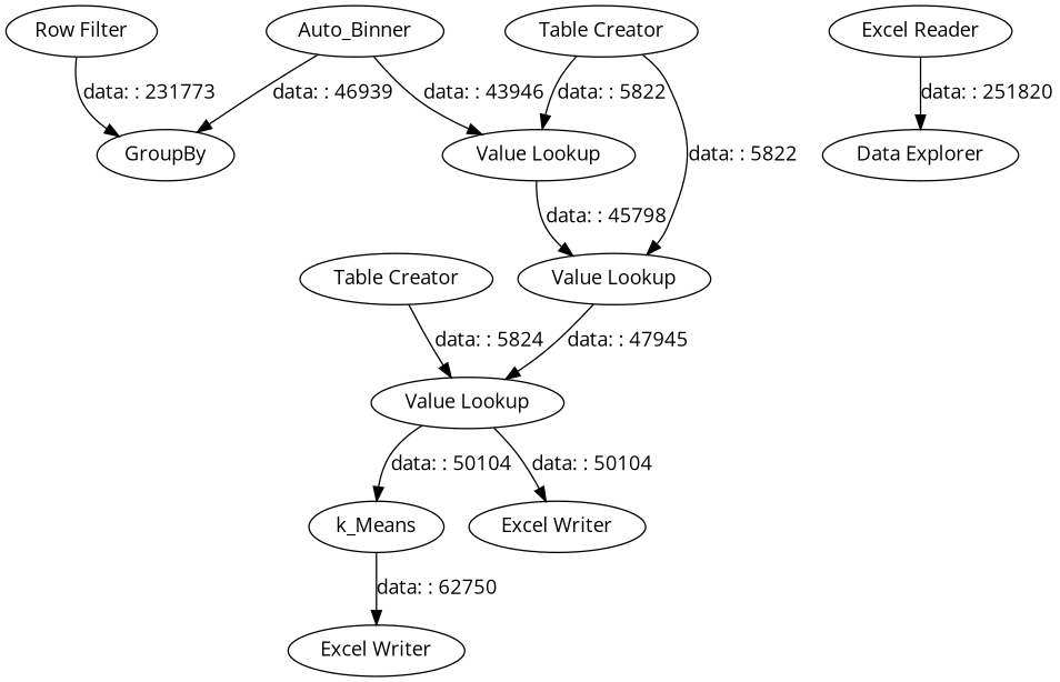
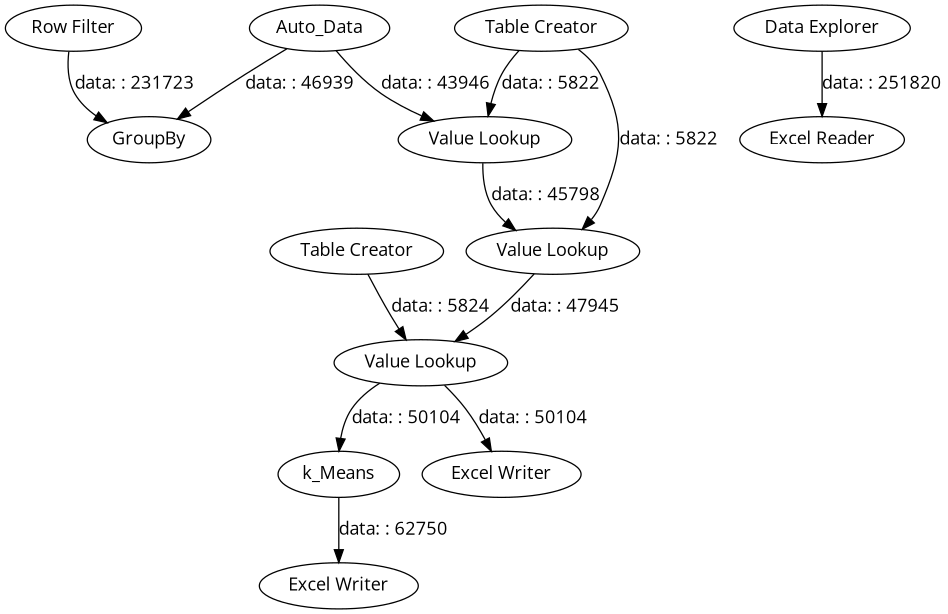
  digraph {
    fontname="Open Sans"
    rankdir=TB
    node [fontname="Open Sans"]
    edge [fontname="Open Sans"]
    n1 [label="Table Creator"]
    n2 [label="Value Lookup"]
    n3 [label=k_Means]
    n4 [label="Excel Writer"]
    n5 [label="Excel Writer"]
    n6 [label="Row Filter"]
    n7 [label=GroupBy]
-   n8 [label=Auto_Binner]
+   n8 [label=Auto_Data]
    n9 [label="Value Lookup"]
    n10 [label="Value Lookup"]
    n11 [label="Data Explorer"]
    n12 [label="Table Creator"]
    n13 [label="Excel Reader"]
    n1 -> n2 [label="data: : 5824"]
    n2 -> n3 [label="data: : 50104"]
    n2 -> n4 [label="data: : 50104"]
    n3 -> n5 [label="data: : 62750"]
-   n6 -> n7 [label="data: : 231773"]
+   n6 -> n7 [label="data: : 231723"]
    n8 -> n7 [label="data: : 46939"]
    n8 -> n9 [label="data: : 43946"]
    n9 -> n10 [label="data: : 45798"]
    n10 -> n2 [label="data: : 47945"]
    n12 -> n9 [label="data: : 5822"]
    n12 -> n10 [label="data: : 5822"]
-   n13 -> n11 [label="data: : 251820"]
+   n11 -> n13 [label="data: : 251820"]
  }
